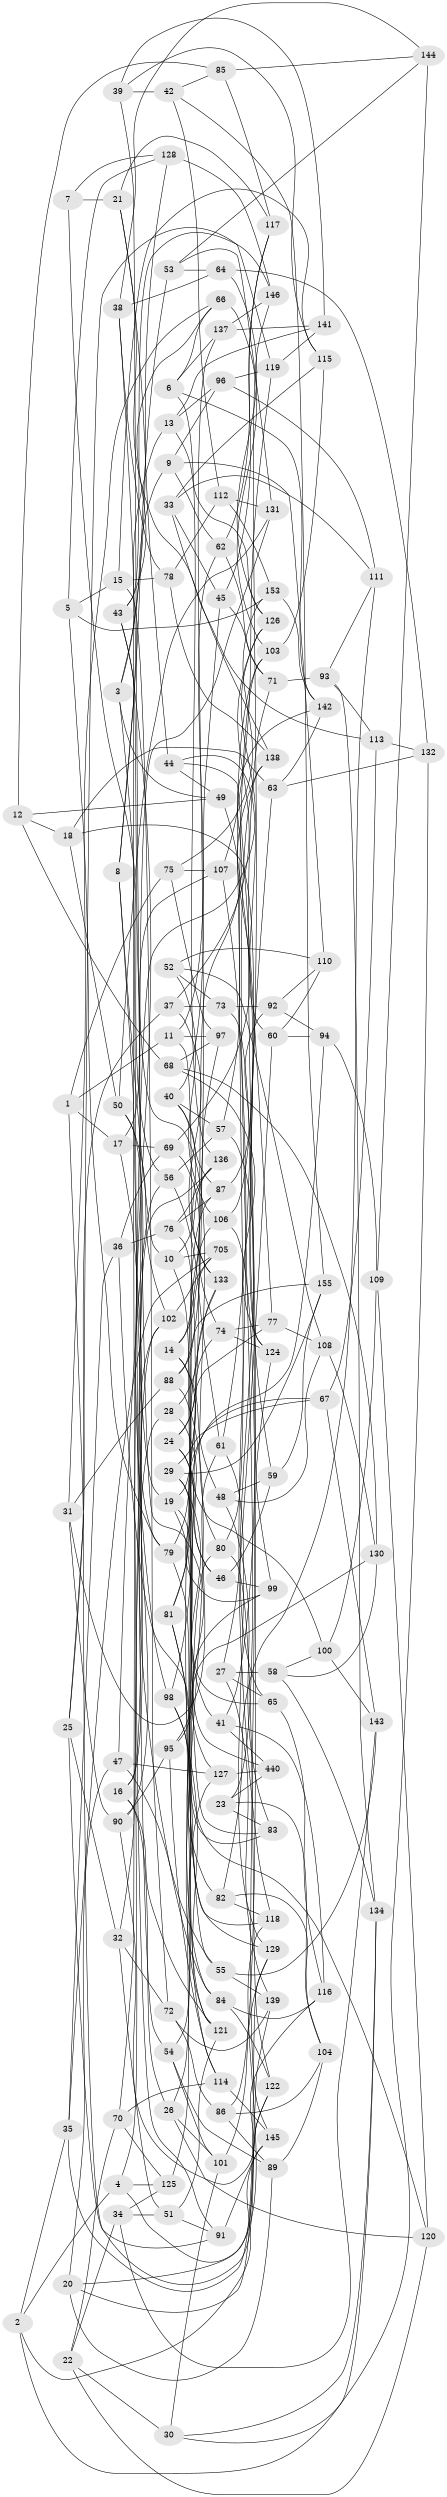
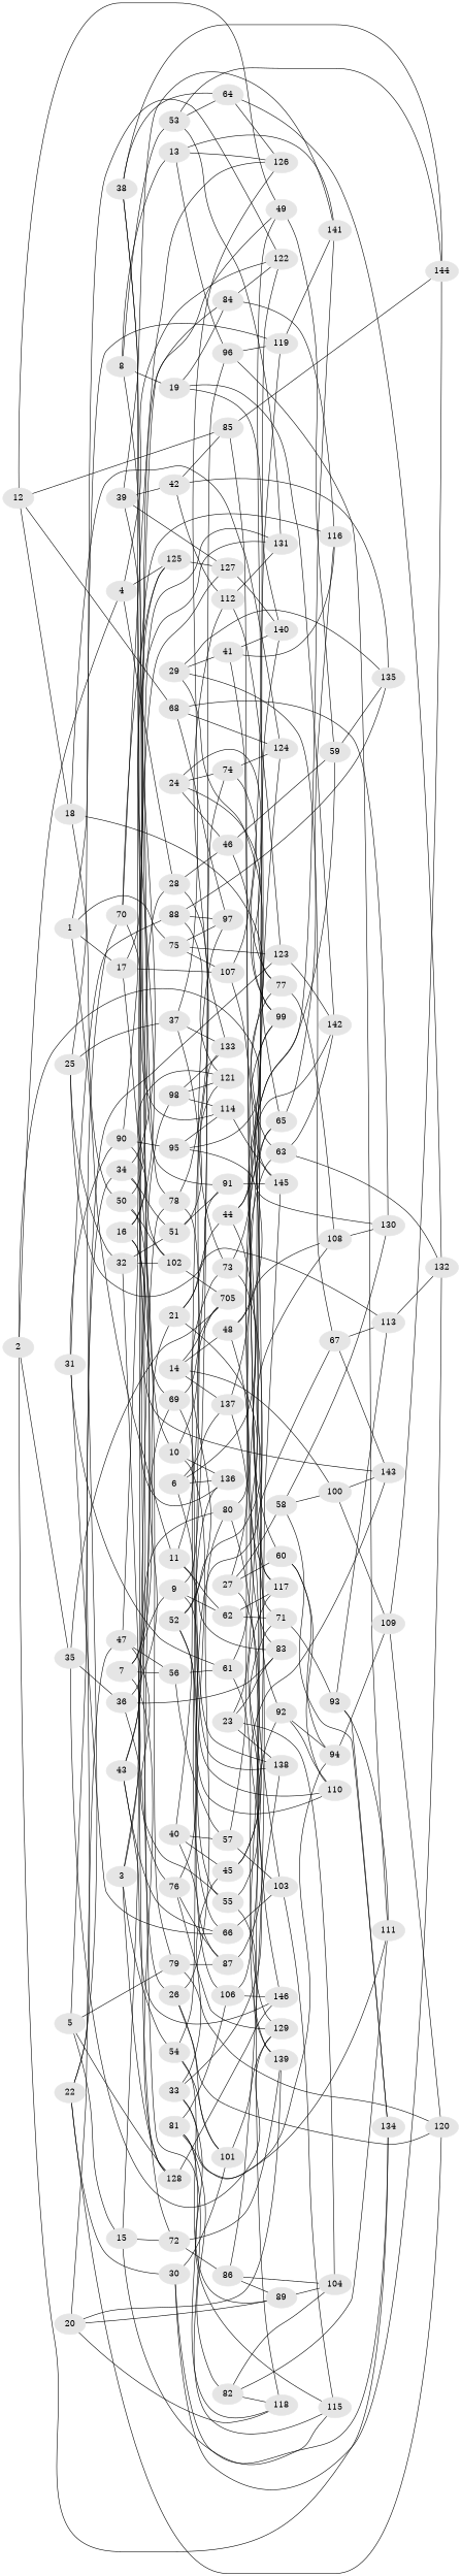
  graph {
    rankdir=LR
    node [color=gray90 style=filled]
    1
    11
    17
    75
    122
    62
    83
    97
    69
    84
    107
-   123 [label=153]
+   123
    2
    4
    35
    134
    145
    28
    125
    n20 [label=705]
    36
    129
    3
    9
    49
    54
    128
    96
    110
    59
    89
    101
    67
    146
    46
    133
    127
    5
    15
    79
    72
    78
    115
    120
    87
    142
    6
    66
    136
    137
    103
    141
    7
    21
    56
    44
    113
    117
    61
    57
    8
    10
    13
    19
    53
    55
    126
-   140 [label=440]
+   140
    131
    64
    144
    71
    119
    111
    139
    143
    12
    18
    68
    85
    50
    63
    124
    130
    14
    48
    100
    108
    109
    86
    138
    112
    16
    26
    121
    80
    74
    116
    118
    102
    132
    20
    47
    104
    77
    60
    22
    30
    34
    70
    51
    114
    23
    24
    99
    25
    32
    37
    91
    73
    27
    58
    65
    94
    29
    41
-   135 [label=155]
+   135
    31
    88
    90
    95
    33
    45
    76
    92
    38
    39
    42
    40
    93
    43
    98
    52
    106
    81
    82
    1 -- 11
    1 -- 17
    1 -- 75
    1 -- 122
    11 -- 62
    11 -- 83
    11 -- 97
    17 -- 69
    17 -- 84
    17 -- 107
    75 -- 97
    75 -- 107
    75 -- 123
    62 -- 117
    62 -- 71
    69 -- 138
    69 -- 74
    84 -- 122
    84 -- 116
    107 -- 119
    107 -- 118
    123 -- 142
    2 -- 4
    2 -- 35
    2 -- 134
    2 -- 145
    4 -- 122
    4 -- 28
    4 -- 125
    35 -- n20
    35 -- 36
    35 -- 129
    28 -- 46
    28 -- 133
    125 -- 127
    36 -- 83
    36 -- 69
    36 -- 76
    3 -- 9
    3 -- 49
    3 -- 54
    3 -- 128
    9 -- 62
    9 -- 96
    9 -- 110
    49 -- 59
    54 -- 89
    54 -- 101
    54 -- 67
    128 -- 146
    96 -- 119
    96 -- 111
    59 -- 135
    89 -- 104
    101 -- 129
    67 -- 113
    67 -- 143
    46 -- 59
    46 -- 99
    127 -- 140
    5 -- 123
    5 -- 128
    5 -- 15
    5 -- 79
    15 -- 72
    15 -- 78
    15 -- 115
    79 -- 120
    79 -- 87
    72 -- 139
    72 -- 86
    78 -- 138
    78 -- 112
    87 -- 92
    6 -- 142
    6 -- 66
    6 -- 136
    6 -- 137
    66 -- 103
    137 -- 146
    137 -- 141
    103 -- 115
+   7 -- 28
    7 -- 128
    7 -- 21
    7 -- 56
    21 -- 44
    21 -- 113
    21 -- 117
    56 -- 61
    56 -- 57
    44 -- 49
    44 -- 77
    44 -- 60
    113 -- 132
    61 -- 129
    61 -- 63
    57 -- 103
    57 -- 65
    8 -- 10
    8 -- 13
    8 -- 19
    8 -- 53
    10 -- n20
    10 -- 136
    10 -- 55
    13 -- 96
    13 -- 141
    13 -- 126
    19 -- 84
    19 -- 142
    19 -- 140
    53 -- 131
    53 -- 64
    53 -- 144
    55 -- 139
    55 -- 143
    64 -- 126
    64 -- 132
    71 -- 93
    119 -- 141
    12 -- 49
    12 -- 18
    12 -- 68
    12 -- 85
    18 -- 50
    18 -- 63
    18 -- 124
    68 -- 97
    68 -- 124
    68 -- 130
    85 -- 117
    85 -- 144
    50 -- 79
    50 -- 131
    50 -- 102
    63 -- 142
    63 -- 132
    14 -- n20
    14 -- 137
    14 -- 48
    14 -- 100
    48 -- 83
    48 -- 59
    48 -- 108
    100 -- 143
    100 -- 109
    108 -- 130
    109 -- 120
    109 -- 144
    86 -- 89
    86 -- 124
    86 -- 104
    112 -- 123
    112 -- 131
    16 -- 136
    16 -- 131
    16 -- 26
    16 -- 121
    26 -- 101
    26 -- 120
    26 -- 80
    80 -- 122
    80 -- 103
    74 -- 124
    74 -- 77
    102 -- n20
    20 -- 89
    20 -- 139
    20 -- 118
    20 -- 47
    47 -- 127
    47 -- 56
    47 -- 55
    77 -- 108
    60 -- 110
    60 -- 94
    22 -- 120
    22 -- 30
    22 -- 34
    22 -- 70
    30 -- 134
    30 -- 101
    30 -- 132
    34 -- 125
    34 -- 143
    34 -- 51
    70 -- 125
    70 -- 126
    70 -- 114
    51 -- 121
    51 -- 91
    114 -- 145
    23 -- 83
    23 -- 140
    23 -- 138
    23 -- 104
    24 -- 46
    24 -- 74
    24 -- 77
    24 -- 99
    25 -- 119
    25 -- 32
    25 -- 37
    25 -- 91
    32 -- 72
    32 -- 102
    32 -- 51
    37 -- 133
    37 -- 126
    37 -- 73
    91 -- 145
    73 -- 99
    73 -- 92
    27 -- 139
    27 -- 60
    27 -- 58
    27 -- 65
    58 -- 134
    58 -- 130
    58 -- 100
    65 -- 116
    94 -- 109
    29 -- 67
    29 -- 65
    29 -- 41
    29 -- 135
    41 -- 140
    41 -- 71
    41 -- 116
    31 -- 66
    31 -- 61
    31 -- 88
    31 -- 90
    88 -- 97
    88 -- 121
    88 -- 135
    90 -- 116
    90 -- 102
    90 -- 95
    95 -- 130
    95 -- 114
    95 -- 99
    33 -- 115
    33 -- 111
    33 -- 138
    33 -- 45
    45 -- 117
    45 -- 71
    76 -- 129
    76 -- 87
    76 -- 136
    92 -- 110
    92 -- 94
    38 -- 78
    38 -- 64
    38 -- 144
    38 -- 91
    39 -- 127
    39 -- 115
    39 -- 141
    39 -- 42
    42 -- 85
    42 -- 112
    42 -- 135
    40 -- 133
    40 -- 87
    40 -- 57
    40 -- 45
    93 -- 134
    93 -- 113
    93 -- 111
    43 -- 146
    43 -- 66
    43 -- 80
    43 -- 98
    98 -- 133
    98 -- 121
    98 -- 114
    52 -- 110
    52 -- 108
    52 -- 73
    52 -- 106
    106 -- 145
    106 -- 146
    81 -- 118
    81 -- 94
    81 -- 106
    81 -- 82
    82 -- 111
    82 -- 118
    82 -- 104
  }
